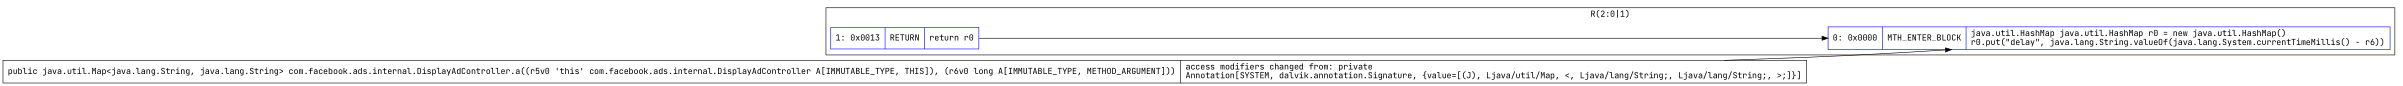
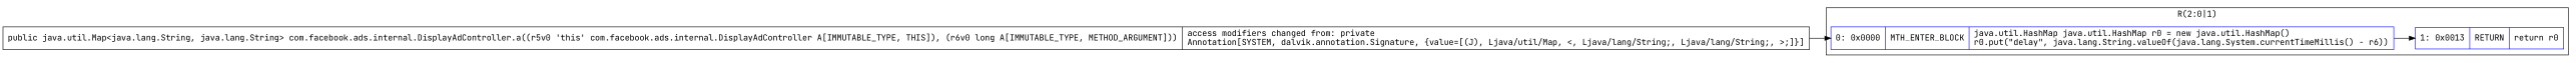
  digraph {
    rankdir=LR
    fontname="JetBrains Mono"
    node [color=blue shape=record fontname="JetBrains Mono"]
    edge [fontname="JetBrains Mono"]
    n1 [label="{0\:\ 0x0000|MTH_ENTER_BLOCK\l|java.util.HashMap java.util.HashMap r0 = new java.util.HashMap()\lr0.put(\"delay\", java.lang.String.valueOf(java.lang.System.currentTimeMillis() \- r6))\l}"]
    n2 [label="{1\:\ 0x0013|RETURN\l|return r0\l}"]
    n3 [label="{public java.util.Map\<java.lang.String, java.lang.String\> com.facebook.ads.internal.DisplayAdController.a((r5v0 'this' com.facebook.ads.internal.DisplayAdController A[IMMUTABLE_TYPE, THIS]), (r6v0 long A[IMMUTABLE_TYPE, METHOD_ARGUMENT]))  | access modifiers changed from: private\lAnnotation[SYSTEM, dalvik.annotation.Signature, \{value=[(J), Ljava\/util\/Map, \<, Ljava\/lang\/String;, Ljava\/lang\/String;, \>;]\}]\l}" color=""]
    subgraph cluster_1 {
      label="R(2:0|1)"
      n1
      n2
    }
-   n2 -> n1
+   n1 -> n2
    n3 -> n1
  }
